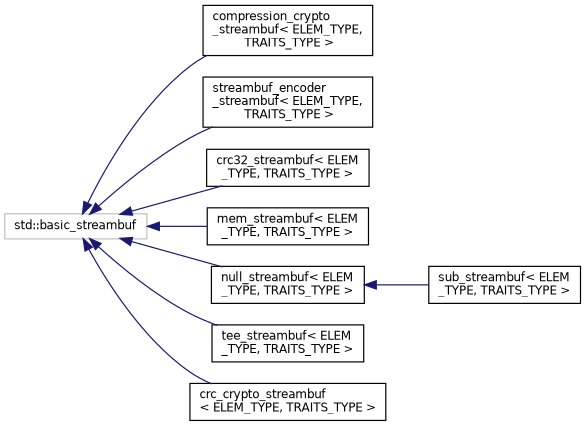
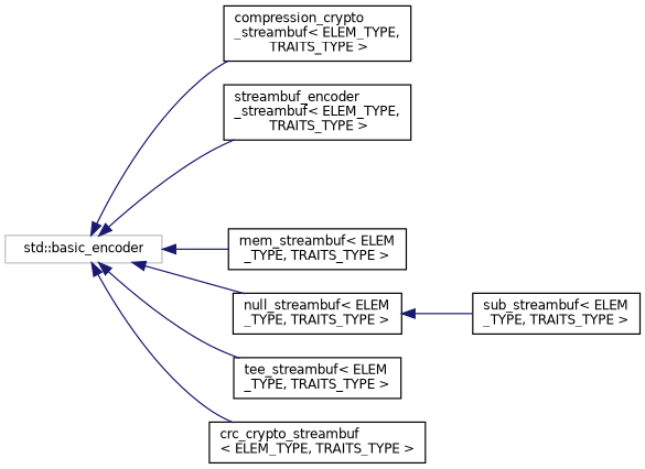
  digraph {
    rankdir=LR
    node [color=black fillcolor=white fontname=Helvetica fontsize=10 shape=record style=filled]
    edge [color=midnightblue dir=back fontname=Helvetica fontsize=10 labelfontname=Helvetica labelfontsize=10 style=solid]
-   n1 [color=grey75 height=0.2 label="std::basic_streambuf" width=0.4]
+   n1 [color=grey75 height=0.2 label="std::basic_encoder" width=0.4]
    n2 [height=0.2 label="compression_crypto\l_streambuf\< ELEM_TYPE,\l TRAITS_TYPE \>" width=0.4]
    n3 [height=0.2 label="streambuf_encoder\l_streambuf\< ELEM_TYPE,\l TRAITS_TYPE \>" width=0.4]
-   n4 [height=0.2 label="crc32_streambuf\< ELEM\l_TYPE, TRAITS_TYPE \>" width=0.4]
    n5 [height=0.2 label="mem_streambuf\< ELEM\l_TYPE, TRAITS_TYPE \>" width=0.4]
    n6 [height=0.2 label="null_streambuf\< ELEM\l_TYPE, TRAITS_TYPE \>" width=0.4]
    n7 [height=0.2 label="tee_streambuf\< ELEM\l_TYPE, TRAITS_TYPE \>" width=0.4]
    n8 [height=0.2 label="crc_crypto_streambuf\l\< ELEM_TYPE, TRAITS_TYPE \>" width=0.4]
    n9 [height=0.2 label="sub_streambuf\< ELEM\l_TYPE, TRAITS_TYPE \>" width=0.4]
    n1 -> n2
    n1 -> n3
-   n1 -> n4
    n1 -> n5
    n1 -> n6
    n1 -> n7
    n1 -> n8
    n6 -> n9
  }
